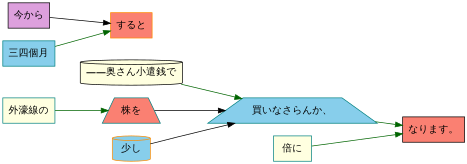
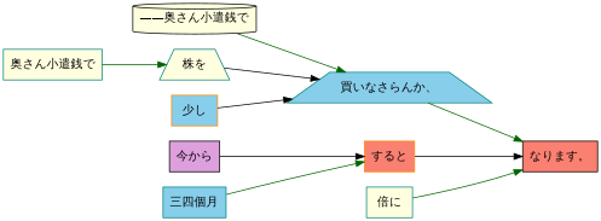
  digraph {
    rankdir=LR
    node [color=teal fillcolor=lightyellow shape=box style=filled]
    edge [color=darkgreen]
    n1 [color=black label="——奥さん小遣銭で" shape=cylinder]
    n2 [fillcolor=skyblue label="買いなさらんか、" shape=trapezium]
    n3 [color=black fillcolor=salmon label="なります。"]
-   n4 [label="外濠線の"]
-   n5 [fillcolor=salmon label="株を" shape=trapezium]
-   n6 [color=darkorange fillcolor=skyblue label="少し" shape=cylinder]
+   n4 [label="奥さん小遣銭で"]
+   n5 [label="株を" shape=trapezium]
+   n6 [color=darkorange fillcolor=skyblue label="少し"]
    n7 [color=black fillcolor=plum label="今から"]
    n8 [color=darkorange fillcolor=salmon label="すると"]
    n9 [fillcolor=skyblue label="三四個月"]
    n10 [label="倍に"]
    n1 -> n2
    n2 -> n3
    n4 -> n5
    n5 -> n2 [color=black]
    n6 -> n2 [color=black]
    n7 -> n8 [color=black]
+   n8 -> n3 [color=black]
    n9 -> n8
    n10 -> n3
  }
